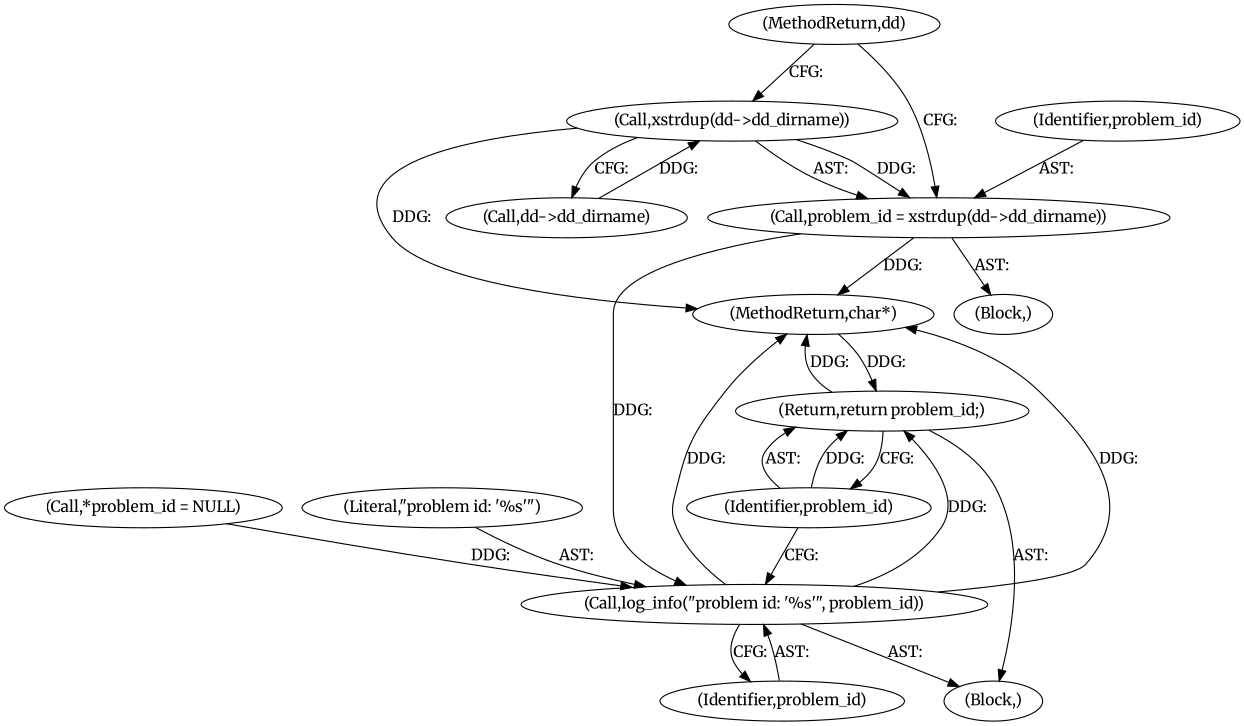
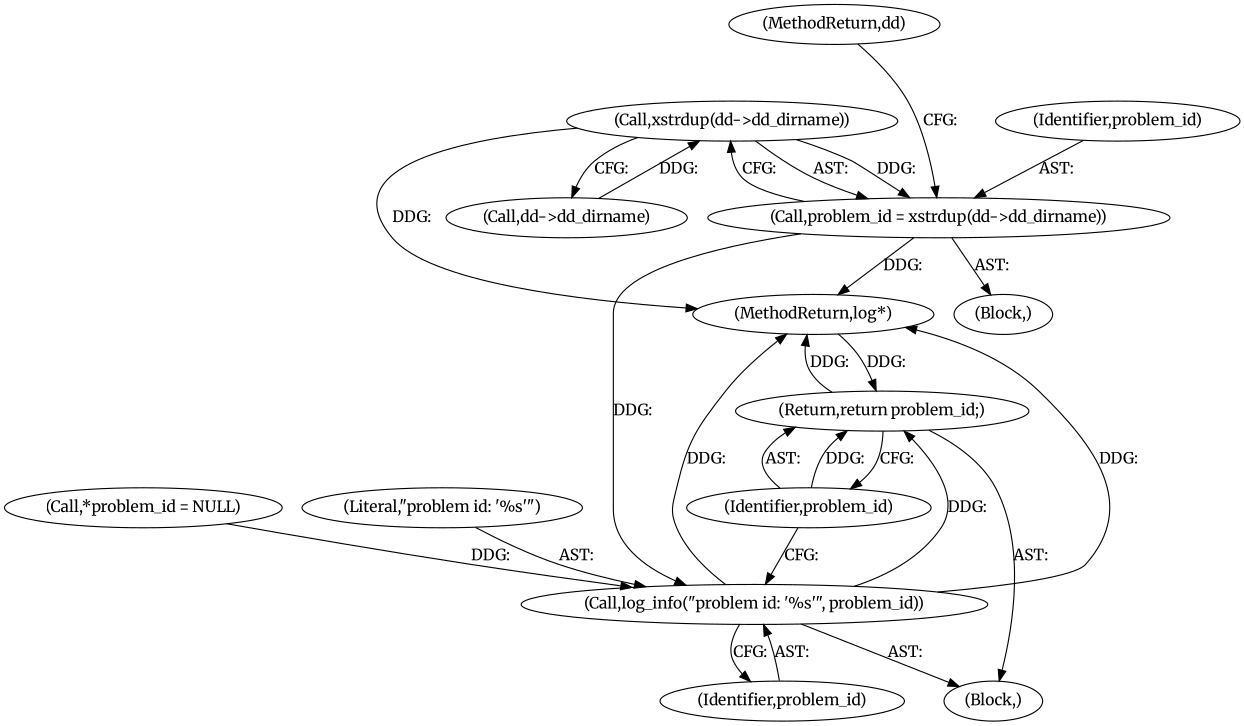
  digraph {
    fontname=Merriweather
    node [fontname=Merriweather]
    edge [fontname=Merriweather]
    n1 [label="(Call,xstrdup(dd->dd_dirname))"]
    n2 [label="(Call,problem_id = xstrdup(dd->dd_dirname))"]
-   n3 [label="(MethodReturn,char*)"]
+   n3 [label="(MethodReturn,log*)"]
    n4 [label="(Call,dd->dd_dirname)"]
    n5 [label="(Call,log_info(\"problem id: '%s'\", problem_id))"]
    n6 [label="(Block,)"]
    n7 [label="(Return,return problem_id;)"]
    n8 [label="(Block,)"]
    n9 [label="(Identifier,problem_id)"]
    n10 [label="(Identifier,problem_id)"]
    n11 [label="(MethodReturn,dd)"]
    n12 [label="(Call,*problem_id = NULL)"]
    n13 [label="(Identifier,problem_id)"]
    n14 [label="(Literal,\"problem id: '%s'\")"]
    n1 -> n2 [label="AST: "]
    n1 -> n2 [label="DDG: "]
    n1 -> n3 [label="DDG: "]
    n1 -> n4 [label="CFG: "]
-   n11 -> n1 [label="CFG: "]
+   n2 -> n1 [label="CFG: "]
    n2 -> n3 [label="DDG: "]
    n2 -> n5 [label="DDG: "]
    n2 -> n6 [label="AST: "]
    n3 -> n7 [label="DDG: "]
    n4 -> n1 [label="DDG: "]
    n5 -> n3 [label="DDG: "]
    n5 -> n3 [label="DDG: "]
    n5 -> n7 [label="DDG: "]
    n5 -> n8 [label="AST: "]
    n5 -> n9 [label="CFG: "]
    n7 -> n3 [label="DDG: "]
    n7 -> n8 [label="AST: "]
    n7 -> n10 [label="CFG: "]
    n9 -> n5 [label="AST: "]
    n10 -> n5 [label="CFG: "]
    n10 -> n7 [label="AST: "]
    n10 -> n7 [label="DDG: "]
    n11 -> n2 [label="CFG: "]
    n12 -> n5 [label="DDG: "]
    n13 -> n2 [label="AST: "]
    n14 -> n5 [label="AST: "]
  }
